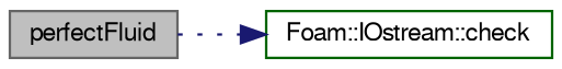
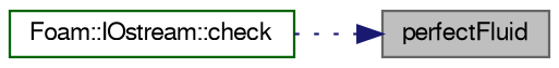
  digraph {
    rankdir=LR
    node [fontname=FreeSans fontsize=10 shape=record]
    n1 [color=gray40 fillcolor=grey75 fontcolor=black height=0.2 label=perfectFluid style=filled width=0.4]
    n2 [color=darkgreen height=0.2 label="Foam::IOstream::check" width=0.4]
-   n1 -> n2 [color=midnightblue fontname=FreeSans fontsize=10 labelfontname=FreeSans labelfontsize=10 style=dotted]
+   n2 -> n1 [color=midnightblue fontname=FreeSans fontsize=10 labelfontname=FreeSans labelfontsize=10 style=dotted]
  }
